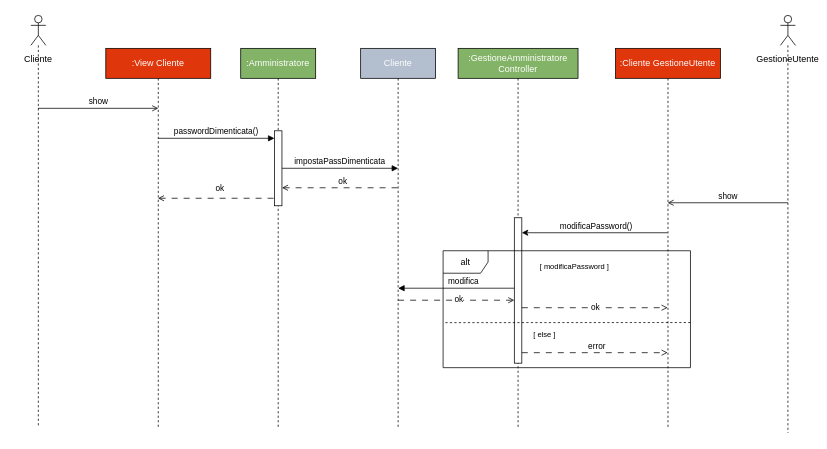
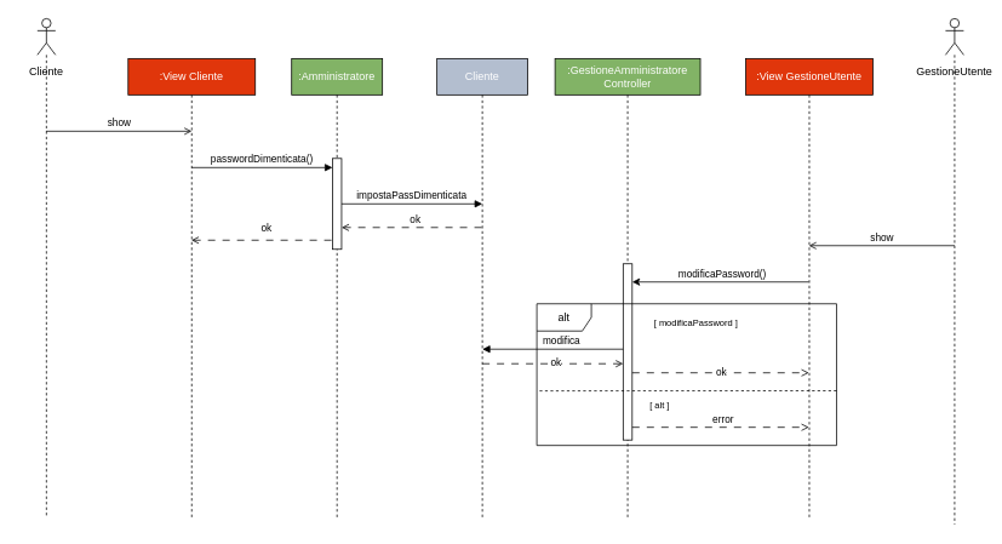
  <mxCell id="0" />
  <mxCell id="1" parent="0" />
  <mxCell id="2" value="" style="shape=umlLifeline;perimeter=lifelinePerimeter;whiteSpace=wrap;html=1;container=1;dropTarget=0;collapsible=0;recursiveResize=0;outlineConnect=0;portConstraint=eastwest;newEdgeStyle={&quot;curved&quot;:0,&quot;rounded&quot;:0};participant=umlActor;" parent="1" vertex="1"><mxGeometry x="40" y="20" width="20" height="550" as="geometry" /></mxCell>
  <mxCell id="3" value="Cliente" style="text;strokeColor=none;align=center;fillColor=none;html=1;verticalAlign=middle;whiteSpace=wrap;rounded=0;" parent="1" vertex="1"><mxGeometry x="20" y="64" width="60" height="30" as="geometry" /></mxCell>
  <mxCell id="4" value=":View Cliente" style="shape=umlLifeline;perimeter=lifelinePerimeter;whiteSpace=wrap;html=1;container=1;dropTarget=0;collapsible=0;recursiveResize=0;outlineConnect=0;portConstraint=eastwest;newEdgeStyle={&quot;curved&quot;:0,&quot;rounded&quot;:0};fillColor=#E0360B;strokeColor=#000000;fontColor=#FFFFFF;" parent="1" vertex="1"><mxGeometry x="140" y="64" width="140" height="506" as="geometry" /></mxCell>
  <mxCell id="5" value=":Amministratore" style="shape=umlLifeline;perimeter=lifelinePerimeter;whiteSpace=wrap;html=1;container=1;dropTarget=0;collapsible=0;recursiveResize=0;outlineConnect=0;portConstraint=eastwest;newEdgeStyle={&quot;curved&quot;:0,&quot;rounded&quot;:0};fillColor=#82b366;strokeColor=#000000;fontColor=#FFFFFF;" parent="1" vertex="1"><mxGeometry x="320" y="64" width="100" height="506" as="geometry" /></mxCell>
  <mxCell id="6" value="" style="html=1;points=[[0,0,0,0,5],[0,1,0,0,-5],[1,0,0,0,5],[1,1,0,0,-5]];perimeter=orthogonalPerimeter;outlineConnect=0;targetShapes=umlLifeline;portConstraint=eastwest;newEdgeStyle={&quot;curved&quot;:0,&quot;rounded&quot;:0};" parent="5" vertex="1"><mxGeometry x="45" y="110" width="10" height="100" as="geometry" /></mxCell>
  <mxCell id="7" value="show" style="html=1;verticalAlign=bottom;endArrow=open;curved=0;rounded=0;endFill=0;startArrow=none;startFill=0;" parent="1" source="2" edge="1"><mxGeometry width="80" relative="1" as="geometry"><mxPoint x="60" y="144" as="sourcePoint" /><mxPoint x="210" y="144" as="targetPoint" /></mxGeometry></mxCell>
  <mxCell id="8" value="" style="html=1;verticalAlign=bottom;endArrow=block;curved=0;rounded=0;" parent="1" target="6" edge="1"><mxGeometry width="80" relative="1" as="geometry"><mxPoint x="210" y="184" as="sourcePoint" /><mxPoint x="355" y="184" as="targetPoint" /></mxGeometry></mxCell>
  <mxCell id="9" value="passwordDimenticata()" style="edgeLabel;html=1;align=center;verticalAlign=middle;resizable=0;points=[];" parent="8" vertex="1" connectable="0"><mxGeometry x="0.135" y="3" relative="1" as="geometry"><mxPoint x="-12" y="-7" as="offset" /></mxGeometry></mxCell>
  <mxCell id="10" value="" style="shape=umlLifeline;perimeter=lifelinePerimeter;whiteSpace=wrap;html=1;container=1;dropTarget=0;collapsible=0;recursiveResize=0;outlineConnect=0;portConstraint=eastwest;newEdgeStyle={&quot;curved&quot;:0,&quot;rounded&quot;:0};participant=umlActor;" parent="1" vertex="1"><mxGeometry x="1040" y="20" width="20" height="557" as="geometry" /></mxCell>
  <mxCell id="11" value="GestioneUtente" style="text;strokeColor=none;align=center;fillColor=none;html=1;verticalAlign=middle;whiteSpace=wrap;rounded=0;" parent="1" vertex="1"><mxGeometry x="1020" y="64" width="60" height="30" as="geometry" /></mxCell>
  <mxCell id="12" value=":GestioneAmministratore&lt;br&gt;Controller" style="shape=umlLifeline;perimeter=lifelinePerimeter;whiteSpace=wrap;html=1;container=1;dropTarget=0;collapsible=0;recursiveResize=0;outlineConnect=0;portConstraint=eastwest;newEdgeStyle={&quot;curved&quot;:0,&quot;rounded&quot;:0};fillColor=#82b366;strokeColor=#000000;fontColor=#FFFFFF;" parent="1" vertex="1"><mxGeometry x="610" y="64" width="160" height="506" as="geometry" /></mxCell>
  <mxCell id="13" value="" style="html=1;points=[[0,0,0,0,5],[0,1,0,0,-5],[1,0,0,0,5],[1,1,0,0,-5]];perimeter=orthogonalPerimeter;outlineConnect=0;targetShapes=umlLifeline;portConstraint=eastwest;newEdgeStyle={&quot;curved&quot;:0,&quot;rounded&quot;:0};" vertex="1" parent="12"><mxGeometry x="75" y="226" width="10" height="194" as="geometry" /></mxCell>
  <mxCell id="14" value="" style="html=1;verticalAlign=bottom;endArrow=none;curved=0;rounded=0;startArrow=open;startFill=0;endFill=0;dashed=1;dashPattern=8 8;" parent="1" edge="1"><mxGeometry width="80" relative="1" as="geometry"><mxPoint x="209.6" y="264" as="sourcePoint" /><mxPoint x="369.5" y="264" as="targetPoint" /></mxGeometry></mxCell>
  <mxCell id="15" value="ok" style="edgeLabel;html=1;align=center;verticalAlign=middle;resizable=0;points=[];" parent="14" vertex="1" connectable="0"><mxGeometry x="-0.137" y="2" relative="1" as="geometry"><mxPoint x="13" y="-12" as="offset" /></mxGeometry></mxCell>
  <mxCell id="16" value="alt" style="shape=umlFrame;whiteSpace=wrap;html=1;pointerEvents=0;" parent="1" vertex="1"><mxGeometry x="590" y="334" width="330" height="156" as="geometry" /></mxCell>
  <mxCell id="17" value="" style="html=1;verticalAlign=bottom;endArrow=none;curved=0;rounded=0;endFill=0;startArrow=classic;startFill=1;" parent="1" edge="1"><mxGeometry width="80" relative="1" as="geometry"><mxPoint x="695" y="310" as="sourcePoint" /><mxPoint x="889.5" y="310" as="targetPoint" /></mxGeometry></mxCell>
  <mxCell id="18" value="modificaPassword()" style="edgeLabel;html=1;align=center;verticalAlign=middle;resizable=0;points=[];" parent="17" vertex="1" connectable="0"><mxGeometry x="0.135" y="3" relative="1" as="geometry"><mxPoint x="-12" y="-7" as="offset" /></mxGeometry></mxCell>
  <mxCell id="19" value="[ modificaPassword ]" style="text;html=1;align=center;verticalAlign=middle;resizable=0;points=[];autosize=1;fillColor=default;imageWidth=20;imageHeight=17;rounded=0;glass=0;shadow=0;sketch=1;curveFitting=1;jiggle=2;fontSize=10;" parent="1" vertex="1"><mxGeometry x="700" y="340" width="130" height="30" as="geometry" /></mxCell>
  <mxCell id="20" value="" style="html=1;verticalAlign=bottom;endArrow=open;curved=0;rounded=0;startArrow=none;startFill=0;endFill=0;dashed=1;dashPattern=8 8;" parent="1" edge="1"><mxGeometry width="80" relative="1" as="geometry"><mxPoint x="695" y="410" as="sourcePoint" /><mxPoint x="889.5" y="410" as="targetPoint" /></mxGeometry></mxCell>
  <mxCell id="21" value="ok" style="edgeLabel;html=1;align=center;verticalAlign=middle;resizable=0;points=[];" parent="20" vertex="1" connectable="0"><mxGeometry x="-0.137" y="2" relative="1" as="geometry"><mxPoint x="13" as="offset" /></mxGeometry></mxCell>
  <mxCell id="22" value="" style="endArrow=none;dashed=1;html=1;rounded=0;entryX=0.001;entryY=0.615;entryDx=0;entryDy=0;entryPerimeter=0;exitX=1;exitY=0.614;exitDx=0;exitDy=0;exitPerimeter=0;" parent="1" edge="1" target="16" source="16"><mxGeometry width="50" height="50" relative="1" as="geometry"><mxPoint x="900" y="424" as="sourcePoint" /><mxPoint x="590" y="424" as="targetPoint" /></mxGeometry></mxCell>
- <mxCell id="23" value="[ else ]" style="text;html=1;align=center;verticalAlign=middle;resizable=0;points=[];autosize=1;fillColor=default;imageWidth=20;imageHeight=17;rounded=0;glass=0;shadow=0;sketch=1;curveFitting=1;jiggle=2;fontSize=10;" parent="1" vertex="1"><mxGeometry x="700" y="430" width="50" height="30" as="geometry" /></mxCell>
+ <mxCell id="23" value="[ alt ]" style="text;html=1;align=center;verticalAlign=middle;resizable=0;points=[];autosize=1;fillColor=default;imageWidth=20;imageHeight=17;rounded=0;glass=0;shadow=0;sketch=1;curveFitting=1;jiggle=2;fontSize=10;" parent="1" vertex="1"><mxGeometry x="700" y="430" width="50" height="30" as="geometry" /></mxCell>
  <mxCell id="24" value="" style="html=1;verticalAlign=bottom;endArrow=open;curved=0;rounded=0;startArrow=none;startFill=0;endFill=0;dashed=1;dashPattern=8 8;" parent="1" edge="1"><mxGeometry width="80" relative="1" as="geometry"><mxPoint x="695" y="470" as="sourcePoint" /><mxPoint x="889.5" y="470" as="targetPoint" /></mxGeometry></mxCell>
  <mxCell id="25" value="error" style="edgeLabel;html=1;align=center;verticalAlign=middle;resizable=0;points=[];" parent="24" vertex="1" connectable="0"><mxGeometry x="0.014" y="3" relative="1" as="geometry"><mxPoint y="-7" as="offset" /></mxGeometry></mxCell>
  <mxCell id="26" value="Cliente" style="shape=umlLifeline;perimeter=lifelinePerimeter;whiteSpace=wrap;html=1;container=1;dropTarget=0;collapsible=0;recursiveResize=0;outlineConnect=0;portConstraint=eastwest;newEdgeStyle={&quot;curved&quot;:0,&quot;rounded&quot;:0};fillColor=#B3BECF;strokeColor=#000000;fontColor=#FFFFFF;" parent="1" vertex="1"><mxGeometry x="480" y="64" width="100" height="506" as="geometry" /></mxCell>
  <mxCell id="27" value="" style="html=1;verticalAlign=bottom;endArrow=block;curved=0;rounded=0;" parent="1" edge="1" source="6"><mxGeometry width="80" relative="1" as="geometry"><mxPoint x="370" y="224" as="sourcePoint" /><mxPoint x="530" y="224" as="targetPoint" /></mxGeometry></mxCell>
  <mxCell id="28" value="impostaPassDimenticata" style="edgeLabel;html=1;align=center;verticalAlign=middle;resizable=0;points=[];" parent="27" vertex="1" connectable="0"><mxGeometry x="0.135" y="3" relative="1" as="geometry"><mxPoint x="-12" y="-7" as="offset" /></mxGeometry></mxCell>
  <mxCell id="29" value="modifica" style="html=1;verticalAlign=bottom;endArrow=none;curved=0;rounded=0;startArrow=block;startFill=1;endFill=0;" parent="1" target="13" edge="1"><mxGeometry x="0.129" width="80" relative="1" as="geometry"><mxPoint x="530" y="384" as="sourcePoint" /><mxPoint x="680" y="384" as="targetPoint" /><mxPoint as="offset" /></mxGeometry></mxCell>
  <mxCell id="30" value="" style="html=1;verticalAlign=bottom;endArrow=none;curved=0;rounded=0;startArrow=open;startFill=0;endFill=0;dashed=1;dashPattern=8 8;" parent="1" edge="1" source="6"><mxGeometry width="80" relative="1" as="geometry"><mxPoint x="380" y="250" as="sourcePoint" /><mxPoint x="529.9" y="250" as="targetPoint" /></mxGeometry></mxCell>
  <mxCell id="31" value="ok" style="edgeLabel;html=1;align=center;verticalAlign=middle;resizable=0;points=[];" parent="30" vertex="1" connectable="0"><mxGeometry x="-0.137" y="2" relative="1" as="geometry"><mxPoint x="13" y="-8" as="offset" /></mxGeometry></mxCell>
  <mxCell id="32" value="" style="html=1;verticalAlign=bottom;endArrow=open;curved=0;rounded=0;startArrow=none;startFill=0;endFill=0;dashed=1;dashPattern=8 8;" parent="1" edge="1" target="13"><mxGeometry width="80" relative="1" as="geometry"><mxPoint x="530" y="400" as="sourcePoint" /><mxPoint x="680" y="400" as="targetPoint" /></mxGeometry></mxCell>
  <mxCell id="33" value="ok" style="edgeLabel;html=1;align=center;verticalAlign=middle;resizable=0;points=[];" parent="32" vertex="1" connectable="0"><mxGeometry x="-0.137" y="2" relative="1" as="geometry"><mxPoint x="13" as="offset" /></mxGeometry></mxCell>
- <mxCell id="34" value=":Cliente GestioneUtente" style="shape=umlLifeline;perimeter=lifelinePerimeter;whiteSpace=wrap;html=1;container=1;dropTarget=0;collapsible=0;recursiveResize=0;outlineConnect=0;portConstraint=eastwest;newEdgeStyle={&quot;curved&quot;:0,&quot;rounded&quot;:0};fillColor=#E0360B;strokeColor=#000000;fontColor=#FFFFFF;" parent="1" vertex="1"><mxGeometry x="820" y="64" width="140" height="506" as="geometry" /></mxCell>
+ <mxCell id="34" value=":View GestioneUtente" style="shape=umlLifeline;perimeter=lifelinePerimeter;whiteSpace=wrap;html=1;container=1;dropTarget=0;collapsible=0;recursiveResize=0;outlineConnect=0;portConstraint=eastwest;newEdgeStyle={&quot;curved&quot;:0,&quot;rounded&quot;:0};fillColor=#E0360B;strokeColor=#000000;fontColor=#FFFFFF;" parent="1" vertex="1"><mxGeometry x="820" y="64" width="140" height="506" as="geometry" /></mxCell>
  <mxCell id="35" value="show" style="html=1;verticalAlign=bottom;endArrow=none;curved=0;rounded=0;endFill=0;startArrow=open;startFill=0;" parent="1" edge="1" source="34"><mxGeometry width="80" relative="1" as="geometry"><mxPoint x="910" y="270" as="sourcePoint" /><mxPoint x="1050" y="270" as="targetPoint" /></mxGeometry></mxCell>
